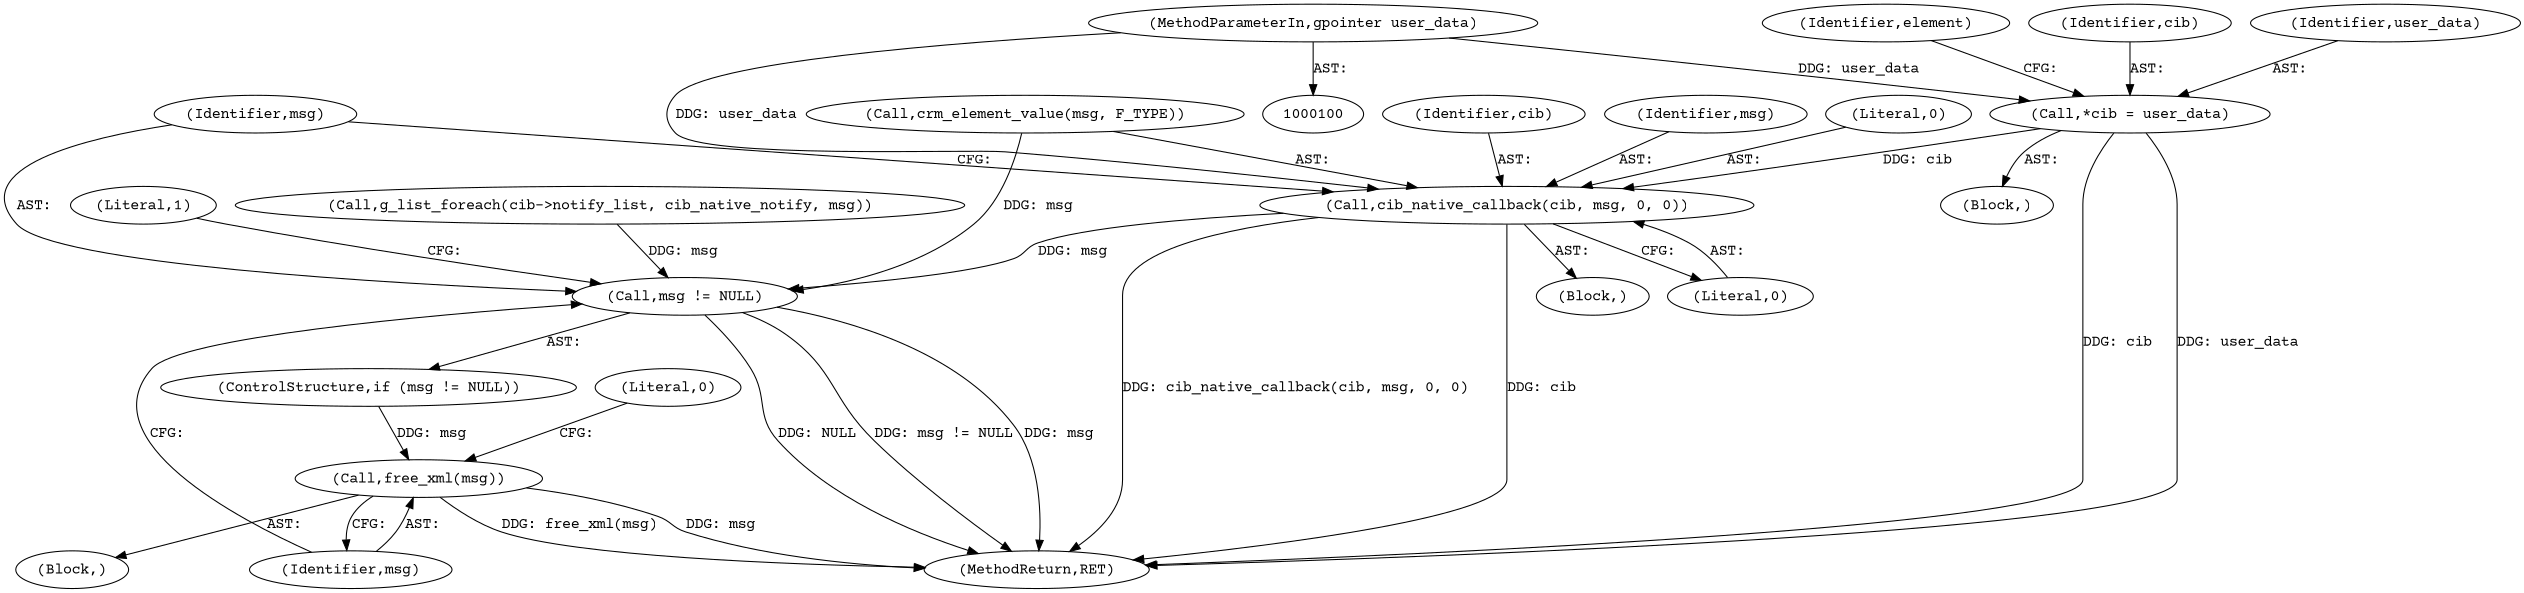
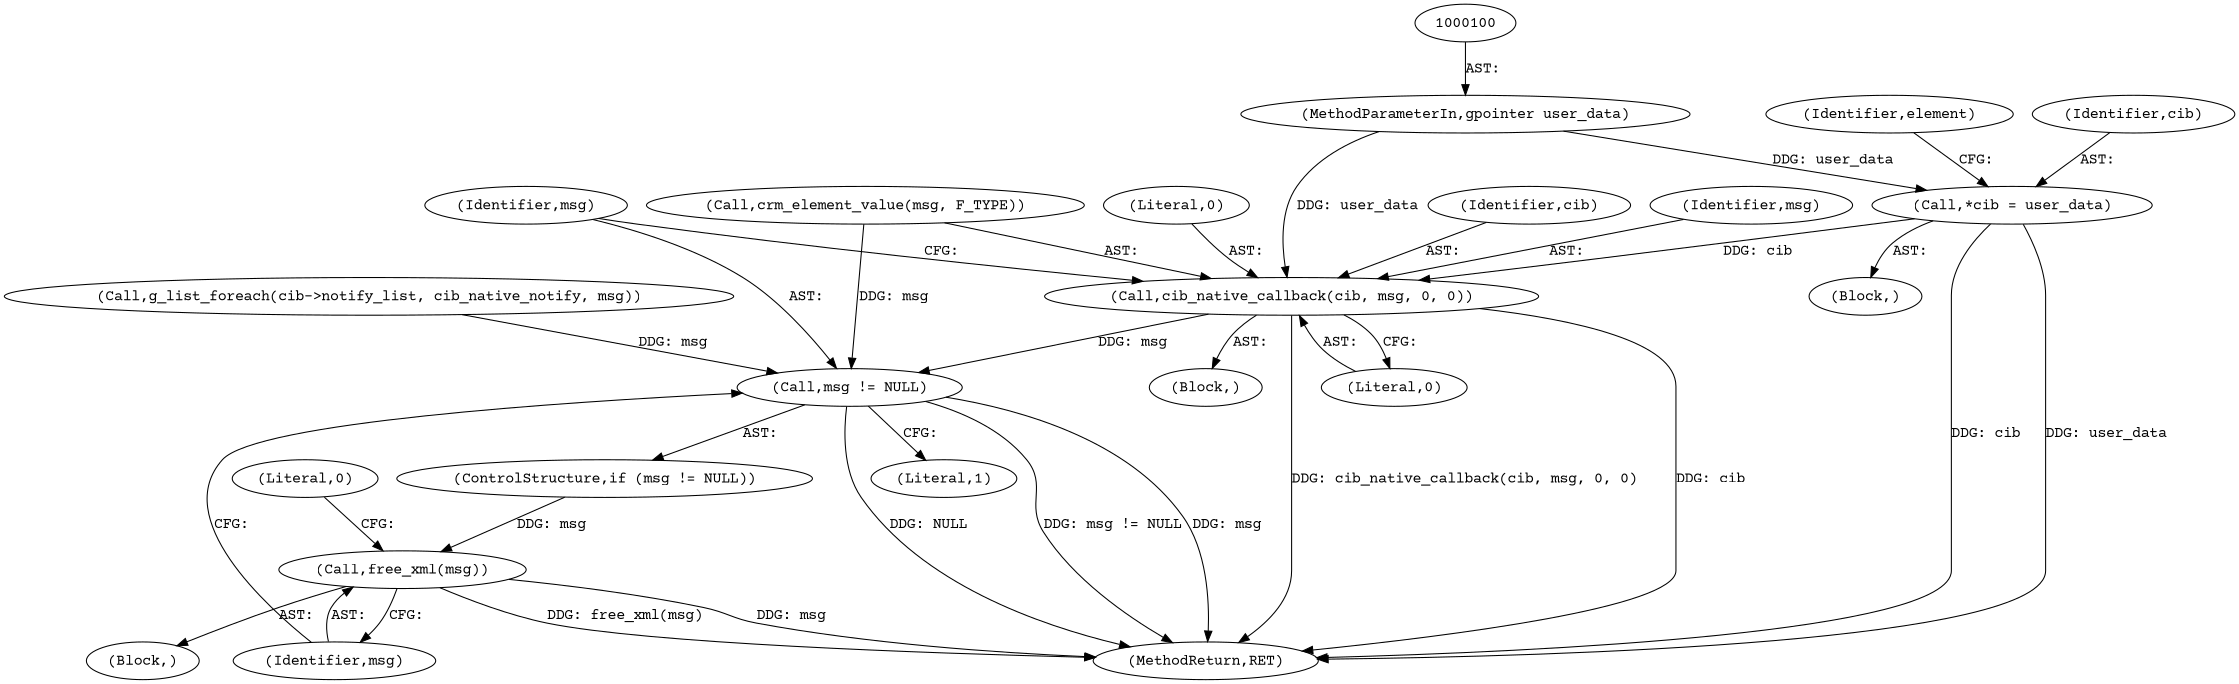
  digraph {
    fontname="Courier Prime"
    node [fontname="Courier Prime"]
    edge [fontname="Courier Prime"]
    n1 [label="(Call,*cib = user_data)"]
    n2 [label="(Call,cib_native_callback(cib, msg, 0, 0))"]
    n3 [label="(Block,)"]
    n4 [label="(MethodReturn,RET)"]
    n5 [label="(Call,msg != NULL)"]
    n6 [label="(Block,)"]
    n7 [label="(Literal,0)"]
-   n8 [label="(Identifier,user_data)"]
    n9 [label="(MethodParameterIn,gpointer user_data)"]
    1000100
    n11 [label="(ControlStructure,if (msg != NULL))"]
    n12 [label="(Call,free_xml(msg))"]
    n13 [label="(Block,)"]
    n14 [label="(Identifier,msg)"]
    n15 [label="(Call,g_list_foreach(cib->notify_list, cib_native_notify, msg))"]
    n16 [label="(Call,crm_element_value(msg, F_TYPE))"]
    n17 [label="(Identifier,cib)"]
    n18 [label="(Literal,0)"]
    n19 [label="(Identifier,element)"]
    n20 [label="(Literal,1)"]
    n21 [label="(Identifier,msg)"]
    n22 [label="(Identifier,msg)"]
    n23 [label="(Identifier,cib)"]
    n24 [label="(Literal,0)"]
    n1 -> n2 [label="DDG: cib"]
    n1 -> n3 [label="AST: "]
    n1 -> n4 [label="DDG: cib"]
    n1 -> n4 [label="DDG: user_data"]
    n2 -> n4 [label="DDG: cib_native_callback(cib, msg, 0, 0)"]
    n2 -> n4 [label="DDG: cib"]
    n2 -> n5 [label="DDG: msg"]
    n2 -> n6 [label="AST: "]
    n2 -> n7 [label="CFG: "]
    n5 -> n4 [label="DDG: msg != NULL"]
    n5 -> n4 [label="DDG: msg"]
    n5 -> n4 [label="DDG: NULL"]
    n5 -> n11 [label="AST: "]
    n7 -> n2 [label="AST: "]
-   n8 -> n1 [label="AST: "]
    n9 -> n1 [label="DDG: user_data"]
    n9 -> n2 [label="DDG: user_data"]
-   n9 -> 1000100 [label="AST: "]
+   1000100 -> n9 [label="AST: "]
    n11 -> n12 [label="DDG: msg"]
    n12 -> n4 [label="DDG: free_xml(msg)"]
    n12 -> n4 [label="DDG: msg"]
    n12 -> n13 [label="AST: "]
    n12 -> n14 [label="CFG: "]
    n14 -> n5 [label="CFG: "]
    n14 -> n12 [label="AST: "]
    n15 -> n5 [label="DDG: msg"]
    n16 -> n2 [label="AST: "]
    n16 -> n5 [label="DDG: msg"]
    n17 -> n2 [label="AST: "]
    n18 -> n12 [label="CFG: "]
    n19 -> n1 [label="CFG: "]
-   n20 -> n5 [label="CFG: "]
+   n5 -> n20 [label="CFG: "]
    n21 -> n2 [label="CFG: "]
    n21 -> n5 [label="AST: "]
    n22 -> n2 [label="AST: "]
    n23 -> n1 [label="AST: "]
    n24 -> n2 [label="AST: "]
  }
